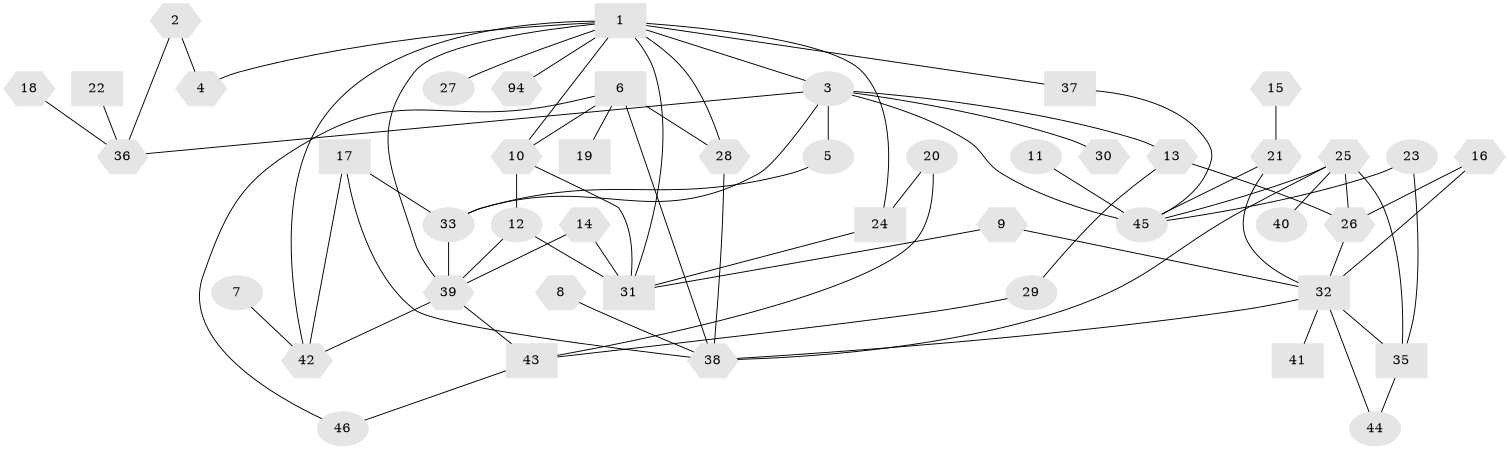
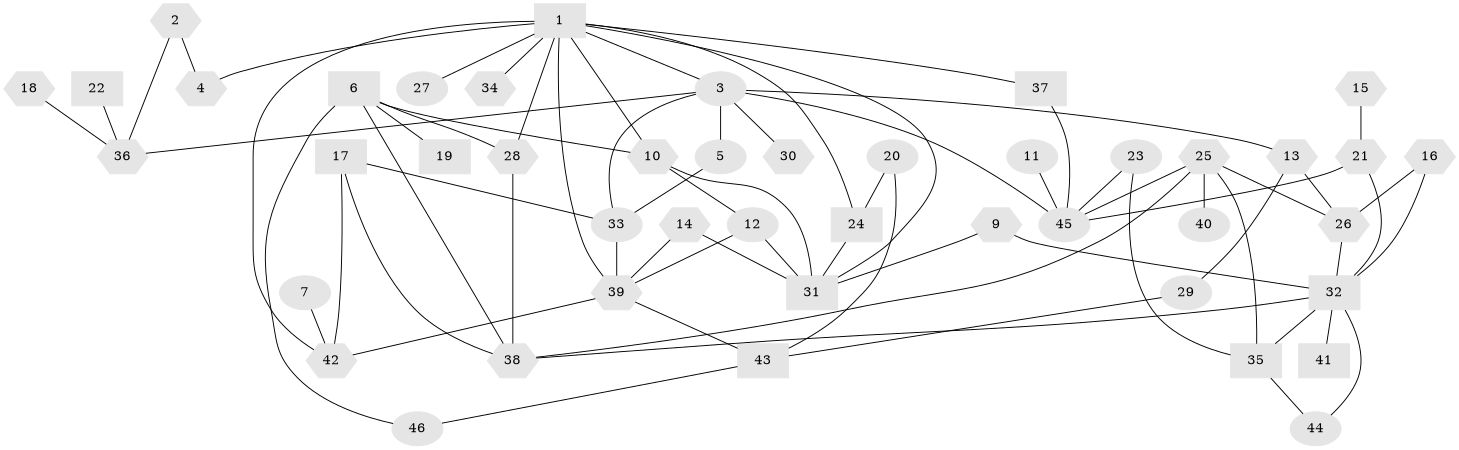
  graph {
    node [color=gray90 shape=hexagon style=filled]
    edge [weight=1.0]
    1 [shape=box]
    3 [shape=ellipse]
    4
    10
    24 [shape=box]
    27 [shape=ellipse]
    28
    31 [shape=box]
-   34 [label=94]
+   34
    37 [shape=box]
    39
    42
    36
    5 [shape=ellipse]
    13
    30
    33 [shape=ellipse]
    45 [shape=ellipse]
    12 [shape=ellipse]
    38
    43 [shape=box]
    46 [shape=ellipse]
    2
    26
    29 [shape=ellipse]
    6 [shape=box]
    19 [shape=box]
    7 [shape=ellipse]
-   8
    9
    32 [shape=box]
    35 [shape=box]
    41 [shape=box]
    44 [shape=ellipse]
    11 [shape=ellipse]
    14
    15
    21
    16
    17 [shape=box]
    18
    20 [shape=ellipse]
    22 [shape=box]
    23 [shape=ellipse]
    25
    40 [shape=ellipse]
    1 -- 3
    1 -- 4
    1 -- 10
    1 -- 24
    1 -- 27
    1 -- 28 [weight=2.0]
    1 -- 31
    1 -- 34
    1 -- 37
    1 -- 39
    1 -- 42
    3 -- 36
    3 -- 5
    3 -- 13
    3 -- 30
    3 -- 33
    3 -- 45
    10 -- 31
    10 -- 12
    24 -- 31
    28 -- 38
    37 -- 45
    39 -- 42
    39 -- 43
    5 -- 33
    13 -- 26
    13 -- 29
    33 -- 39 [weight=2.0]
    12 -- 31
    12 -- 39
    43 -- 46
    2 -- 4
    2 -- 36
    26 -- 32
    29 -- 43
    6 -- 10
    6 -- 28
    6 -- 38
    6 -- 46
    6 -- 19
    7 -- 42
-   8 -- 38
    9 -- 31
    9 -- 32
    32 -- 38
    32 -- 35
    32 -- 41
    32 -- 44
    35 -- 44
    11 -- 45
    14 -- 31
    14 -- 39
    15 -- 21
    21 -- 45
    21 -- 32
    16 -- 26
    16 -- 32
    17 -- 42
    17 -- 33
    17 -- 38
    18 -- 36
    20 -- 24
    20 -- 43
    22 -- 36
    23 -- 45
    23 -- 35
    25 -- 45 [weight=2.0]
    25 -- 38
    25 -- 26
    25 -- 35 [weight=2.0]
    25 -- 40
  }
